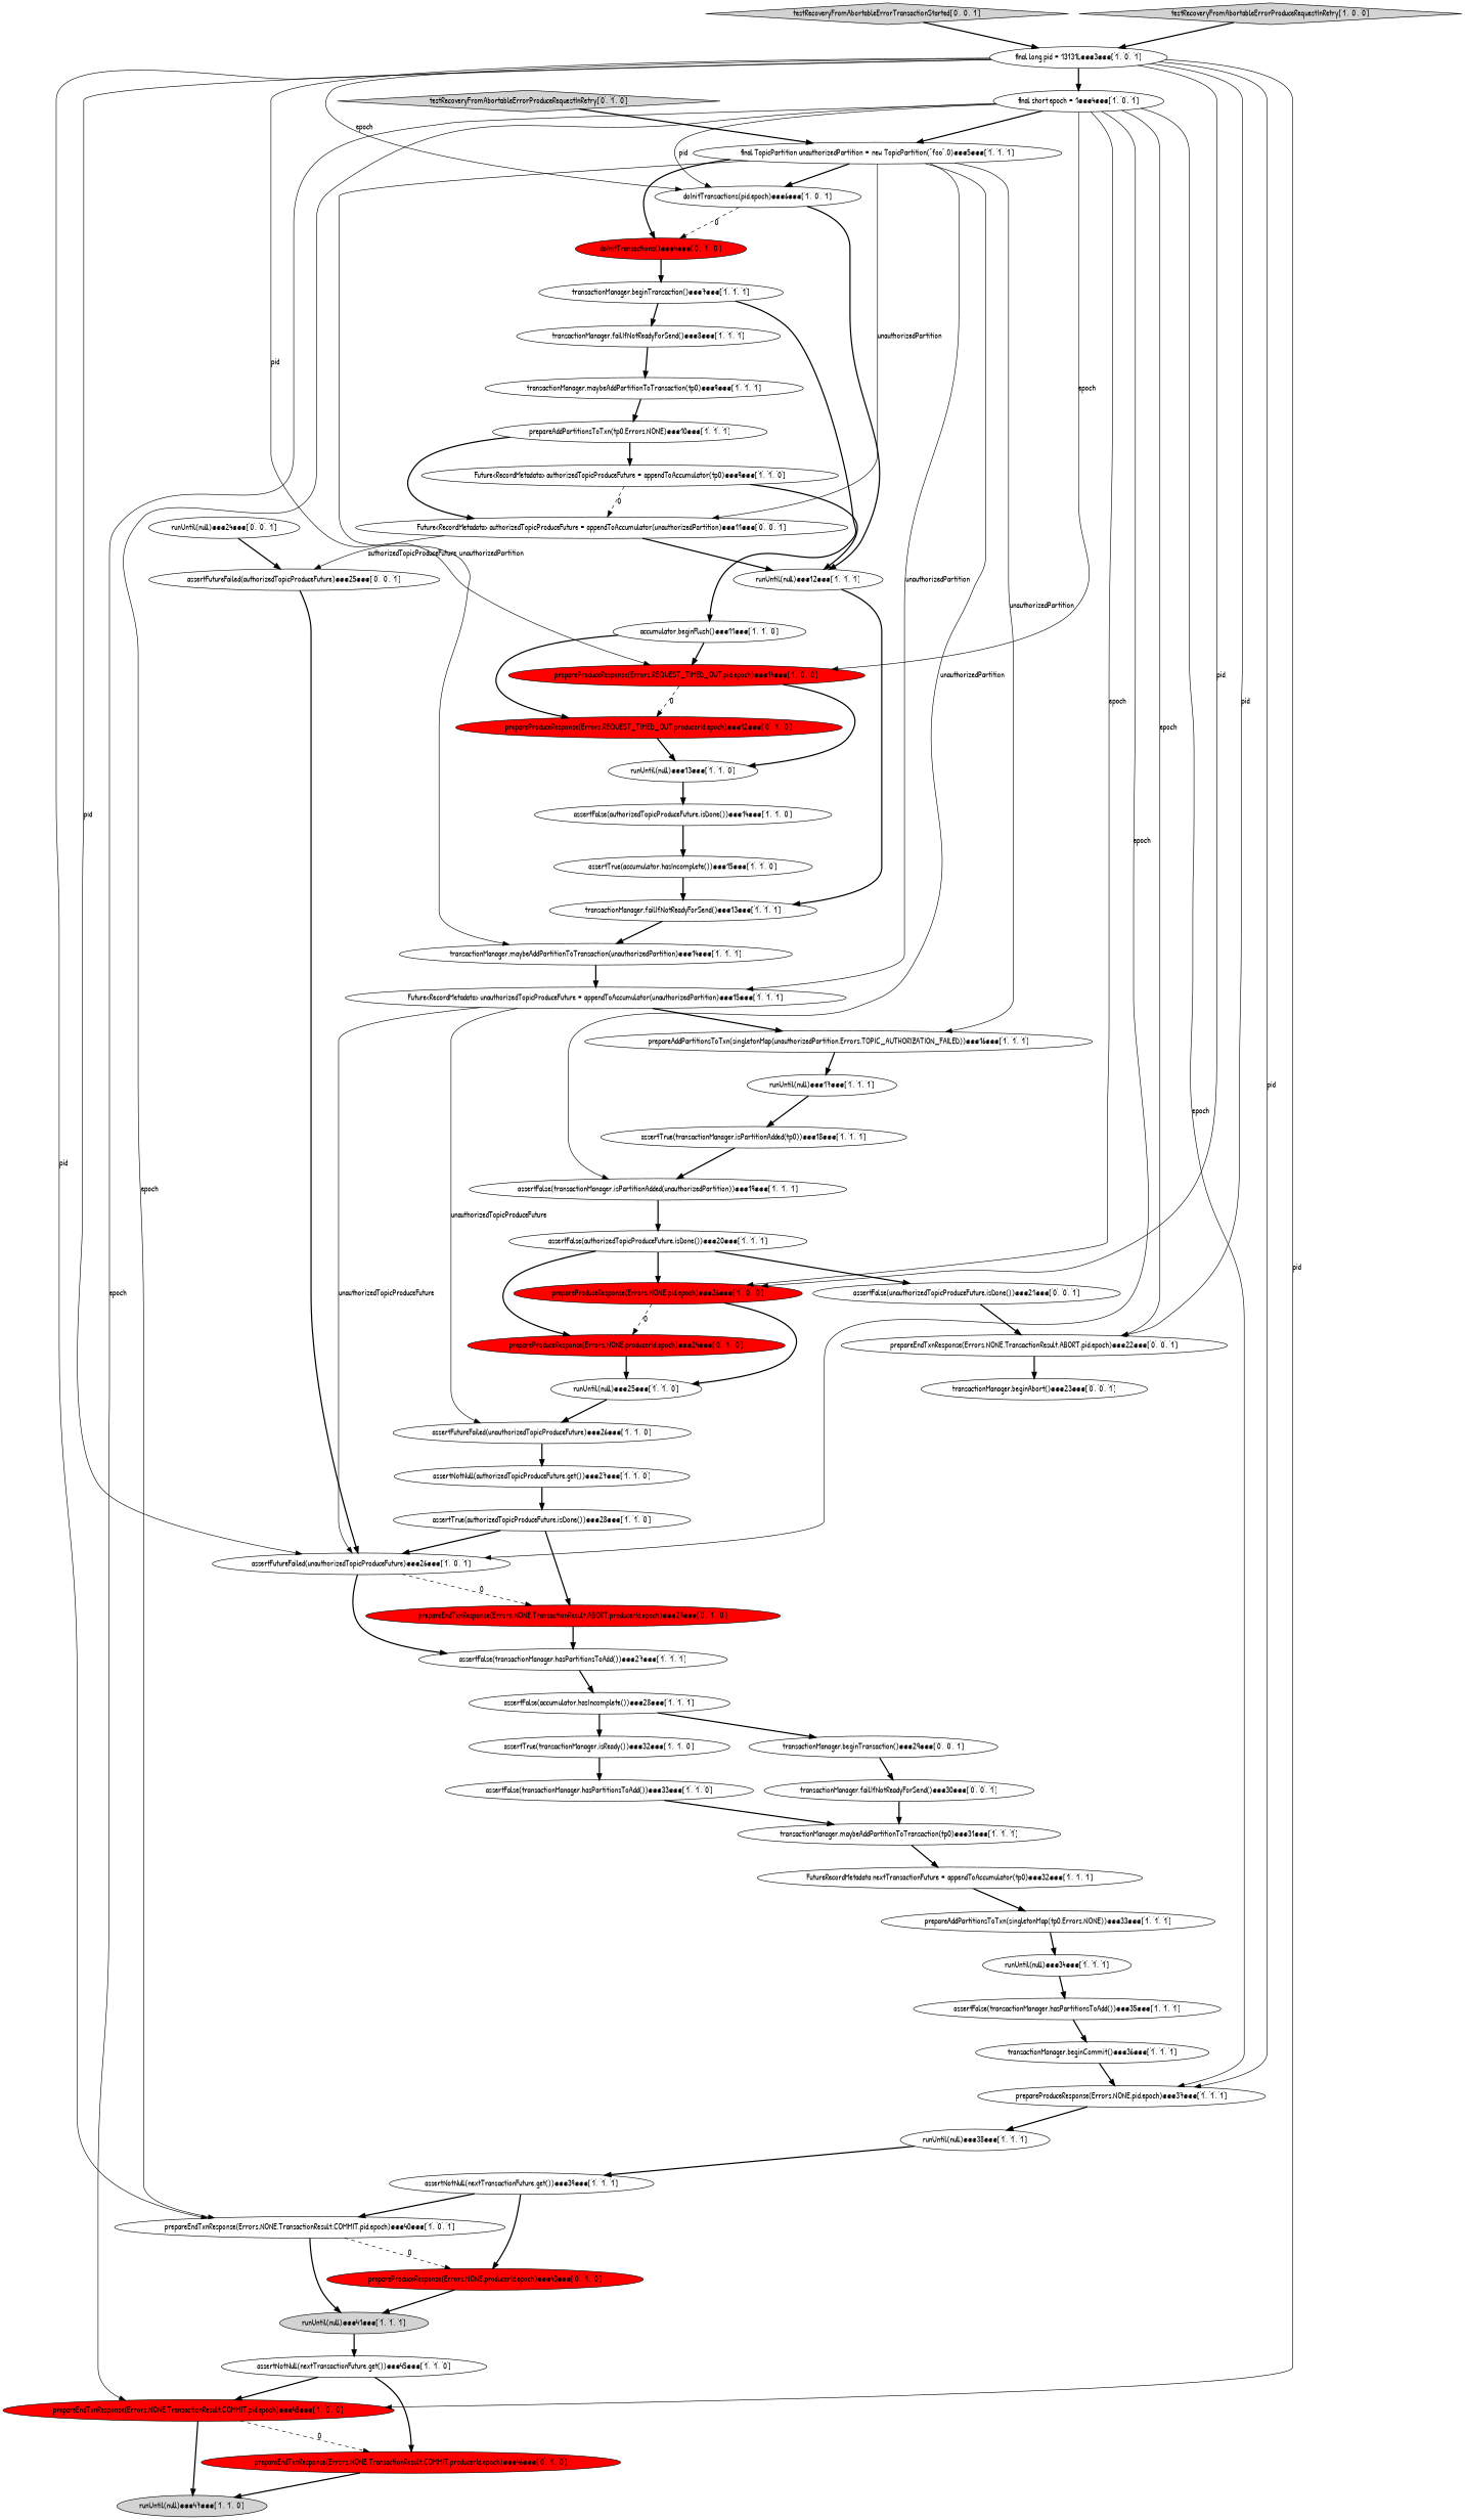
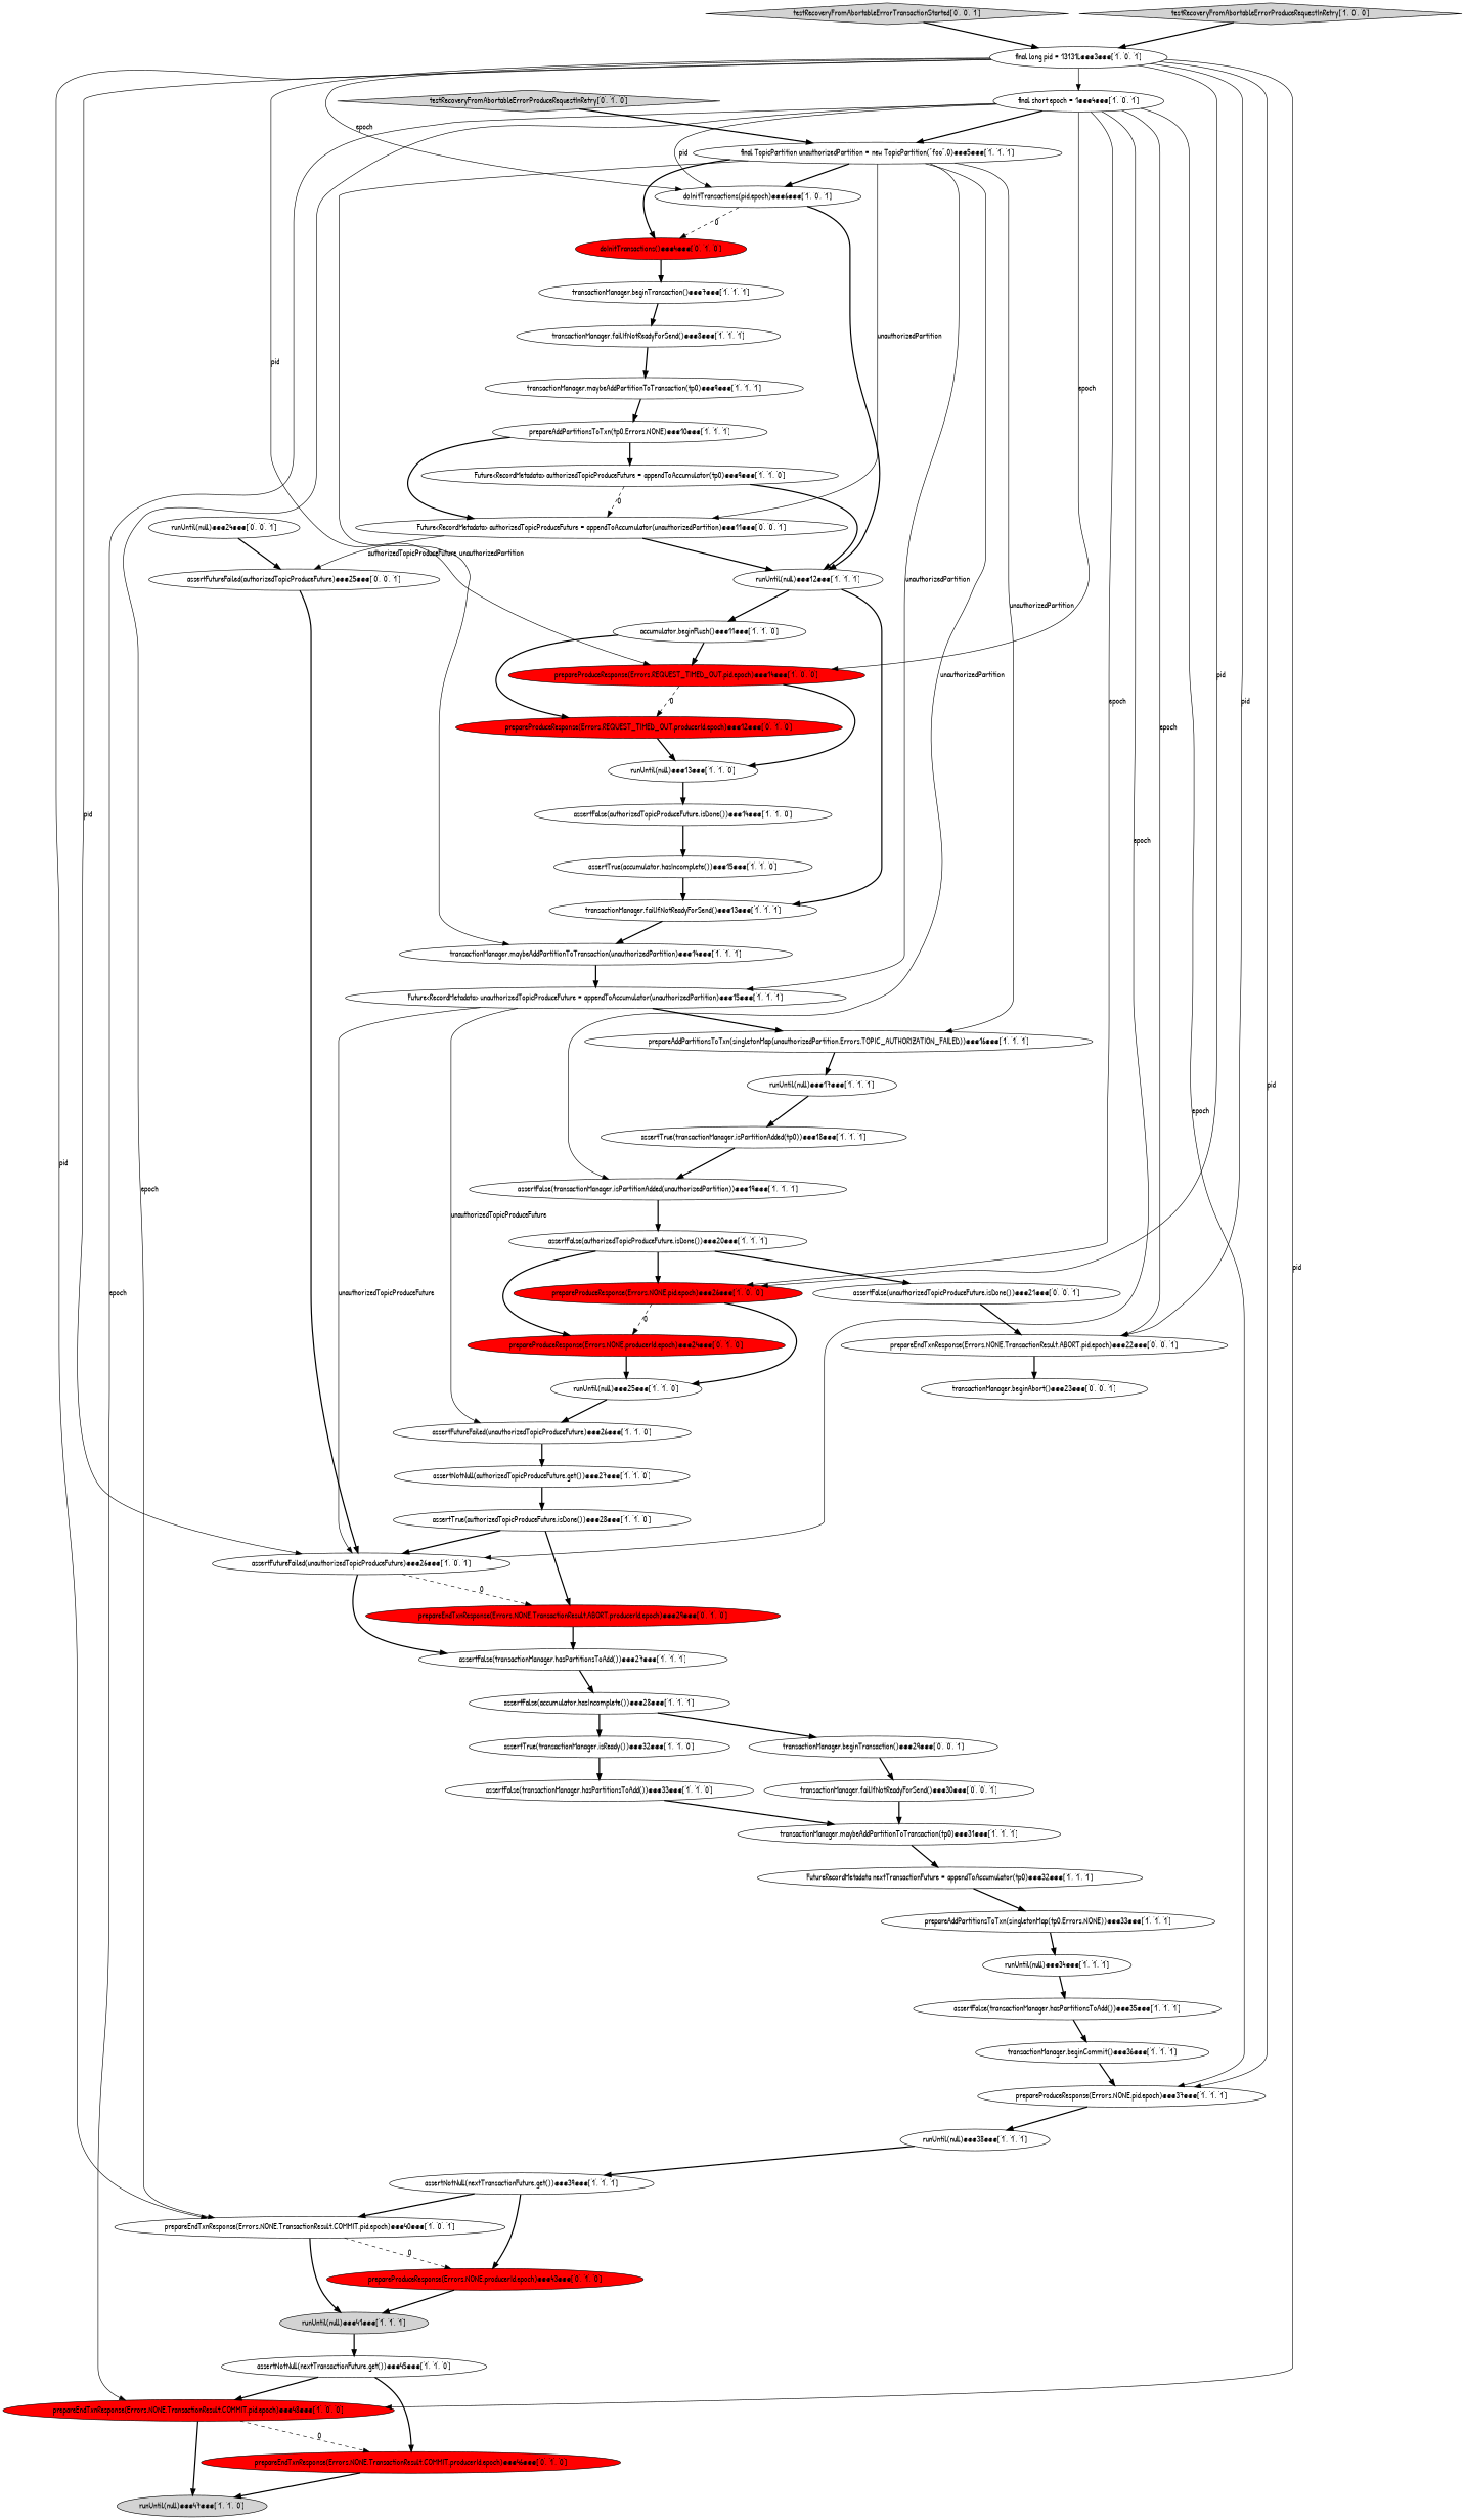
  digraph {
    fontname="Patrick Hand"
    node [fillcolor=white fontname="Patrick Hand" shape=ellipse style=filled]
    edge [fontname="Patrick Hand" style=bold]
    n1 [fillcolor=lightgray label="testRecoveryFromAbortableErrorProduceRequestInRetry['0', '1', '0']" shape=diamond]
    n2 [label="final TopicPartition unauthorizedPartition = new TopicPartition(\"foo\",0)@@@5@@@['1', '1', '1']"]
    n3 [label="Future<RecordMetadata> authorizedTopicProduceFuture = appendToAccumulator(unauthorizedPartition)@@@11@@@['0', '0', '1']"]
    n4 [label="doInitTransactions(pid,epoch)@@@6@@@['1', '0', '1']"]
    n5 [fillcolor=red label="doInitTransactions()@@@4@@@['0', '1', '0']"]
    n6 [label="transactionManager.maybeAddPartitionToTransaction(unauthorizedPartition)@@@14@@@['1', '1', '1']"]
    n7 [label="Future<RecordMetadata> unauthorizedTopicProduceFuture = appendToAccumulator(unauthorizedPartition)@@@15@@@['1', '1', '1']"]
    n8 [label="assertFalse(transactionManager.isPartitionAdded(unauthorizedPartition))@@@19@@@['1', '1', '1']"]
    n9 [label="prepareAddPartitionsToTxn(singletonMap(unauthorizedPartition,Errors.TOPIC_AUTHORIZATION_FAILED))@@@16@@@['1', '1', '1']"]
    n10 [label="assertTrue(transactionManager.isReady())@@@32@@@['1', '1', '0']"]
    n11 [label="assertFalse(transactionManager.hasPartitionsToAdd())@@@33@@@['1', '1', '0']"]
    n12 [label="transactionManager.maybeAddPartitionToTransaction(tp0)@@@31@@@['1', '1', '1']"]
    n13 [label="assertNotNull(authorizedTopicProduceFuture.get())@@@27@@@['1', '1', '0']"]
    n14 [label="assertTrue(authorizedTopicProduceFuture.isDone())@@@28@@@['1', '1', '0']"]
    n15 [label="assertFutureFailed(unauthorizedTopicProduceFuture)@@@26@@@['1', '0', '1']"]
    n16 [fillcolor=red label="prepareEndTxnResponse(Errors.NONE,TransactionResult.ABORT,producerId,epoch)@@@29@@@['0', '1', '0']"]
    n17 [label="assertFutureFailed(unauthorizedTopicProduceFuture)@@@26@@@['1', '1', '0']"]
    n18 [fillcolor=red label="prepareEndTxnResponse(Errors.NONE,TransactionResult.COMMIT,pid,epoch)@@@48@@@['1', '0', '0']"]
    n19 [fillcolor=red label="prepareEndTxnResponse(Errors.NONE,TransactionResult.COMMIT,producerId,epoch)@@@46@@@['0', '1', '0']"]
    n20 [fillcolor=lightgray label="runUntil(null)@@@47@@@['1', '1', '0']"]
    n21 [label="prepareAddPartitionsToTxn(tp0,Errors.NONE)@@@10@@@['1', '1', '1']"]
    n22 [label="Future<RecordMetadata> authorizedTopicProduceFuture = appendToAccumulator(tp0)@@@9@@@['1', '1', '0']"]
    n23 [label="runUntil(null)@@@12@@@['1', '1', '1']"]
    n24 [label="assertFutureFailed(authorizedTopicProduceFuture)@@@25@@@['0', '0', '1']"]
    n25 [label="transactionManager.failIfNotReadyForSend()@@@13@@@['1', '1', '1']"]
    n26 [label="accumulator.beginFlush()@@@11@@@['1', '1', '0']"]
    n27 [label="transactionManager.beginTransaction()@@@7@@@['1', '1', '1']"]
    n28 [label="transactionManager.failIfNotReadyForSend()@@@8@@@['1', '1', '1']"]
    n29 [label="assertFalse(transactionManager.hasPartitionsToAdd())@@@27@@@['1', '1', '1']"]
    n30 [label="assertFalse(accumulator.hasIncomplete())@@@28@@@['1', '1', '1']"]
    n31 [label="assertNotNull(nextTransactionFuture.get())@@@45@@@['1', '1', '0']"]
    n32 [label="assertFalse(transactionManager.hasPartitionsToAdd())@@@35@@@['1', '1', '1']"]
    n33 [label="transactionManager.beginCommit()@@@36@@@['1', '1', '1']"]
    n34 [label="prepareProduceResponse(Errors.NONE,pid,epoch)@@@37@@@['1', '1', '1']"]
    n35 [label="runUntil(null)@@@24@@@['0', '0', '1']"]
    n36 [label="final long pid = 13131L@@@3@@@['1', '0', '1']"]
    n37 [fillcolor=red label="prepareProduceResponse(Errors.NONE,pid,epoch)@@@26@@@['1', '0', '0']"]
    n38 [label="prepareEndTxnResponse(Errors.NONE,TransactionResult.COMMIT,pid,epoch)@@@40@@@['1', '0', '1']"]
    n39 [label="final short epoch = 1@@@4@@@['1', '0', '1']"]
    n40 [fillcolor=red label="prepareProduceResponse(Errors.REQUEST_TIMED_OUT,pid,epoch)@@@14@@@['1', '0', '0']"]
    n41 [label="prepareEndTxnResponse(Errors.NONE,TransactionResult.ABORT,pid,epoch)@@@22@@@['0', '0', '1']"]
    n42 [label="runUntil(null)@@@25@@@['1', '1', '0']"]
    n43 [fillcolor=red label="prepareProduceResponse(Errors.NONE,producerId,epoch)@@@24@@@['0', '1', '0']"]
    n44 [fillcolor=red label="prepareProduceResponse(Errors.NONE,producerId,epoch)@@@43@@@['0', '1', '0']"]
    n45 [fillcolor=lightgray label="runUntil(null)@@@41@@@['1', '1', '1']"]
    n46 [label="runUntil(null)@@@13@@@['1', '1', '0']"]
    n47 [fillcolor=red label="prepareProduceResponse(Errors.REQUEST_TIMED_OUT,producerId,epoch)@@@12@@@['0', '1', '0']"]
    n48 [label="transactionManager.beginAbort()@@@23@@@['0', '0', '1']"]
    n49 [label="runUntil(null)@@@38@@@['1', '1', '1']"]
    n50 [label="FutureRecordMetadata nextTransactionFuture = appendToAccumulator(tp0)@@@32@@@['1', '1', '1']"]
    n51 [label="transactionManager.maybeAddPartitionToTransaction(tp0)@@@9@@@['1', '1', '1']"]
    n52 [fillcolor=lightgray label="testRecoveryFromAbortableErrorTransactionStarted['0', '0', '1']" shape=diamond]
    n53 [label="assertNotNull(nextTransactionFuture.get())@@@39@@@['1', '1', '1']"]
    n54 [label="transactionManager.failIfNotReadyForSend()@@@30@@@['0', '0', '1']"]
    n55 [label="prepareAddPartitionsToTxn(singletonMap(tp0,Errors.NONE))@@@33@@@['1', '1', '1']"]
    n56 [label="transactionManager.beginTransaction()@@@29@@@['0', '0', '1']"]
    n57 [label="assertFalse(authorizedTopicProduceFuture.isDone())@@@14@@@['1', '1', '0']"]
    n58 [label="assertTrue(accumulator.hasIncomplete())@@@15@@@['1', '1', '0']"]
    n59 [label="runUntil(null)@@@17@@@['1', '1', '1']"]
    n60 [label="assertTrue(transactionManager.isPartitionAdded(tp0))@@@18@@@['1', '1', '1']"]
    n61 [label="runUntil(null)@@@34@@@['1', '1', '1']"]
    n62 [label="assertFalse(authorizedTopicProduceFuture.isDone())@@@20@@@['1', '1', '1']"]
    n63 [label="assertFalse(unauthorizedTopicProduceFuture.isDone())@@@21@@@['0', '0', '1']"]
    n64 [fillcolor=lightgray label="testRecoveryFromAbortableErrorProduceRequestInRetry['1', '0', '0']" shape=diamond]
    n1 -> n2
    n2 -> n3 [label=unauthorizedPartition style=solid]
    n2 -> n4
    n2 -> n5
    n2 -> n6 [label=unauthorizedPartition style=solid]
    n2 -> n7 [label=unauthorizedPartition style=solid]
    n2 -> n8 [label=unauthorizedPartition style=solid]
    n2 -> n9 [label=unauthorizedPartition style=solid]
    n3 -> n23
    n3 -> n24 [label=authorizedTopicProduceFuture style=solid]
    n4 -> n5 [label=0 style=dashed]
    n4 -> n23
    n5 -> n27
    n6 -> n7
    n7 -> n9
    n7 -> n15 [label=unauthorizedTopicProduceFuture style=solid]
    n7 -> n17 [label=unauthorizedTopicProduceFuture style=solid]
    n8 -> n62
    n9 -> n59
    n10 -> n11
    n11 -> n12
    n12 -> n50
    n13 -> n14
    n14 -> n15
    n14 -> n16
    n15 -> n16 [label=0 style=dashed]
    n15 -> n29
    n16 -> n29
    n17 -> n13
    n18 -> n19 [label=0 style=dashed]
    n18 -> n20
    n19 -> n20
    n21 -> n3
    n21 -> n22
    n22 -> n3 [label=0 style=dashed]
    n22 -> n23
    n23 -> n25
-   n27 -> n26
+   n23 -> n26
    n24 -> n15
    n25 -> n6
    n26 -> n40
    n26 -> n47
    n27 -> n28
    n28 -> n51
    n29 -> n30
    n30 -> n10
    n30 -> n56
    n31 -> n18
    n31 -> n19
    n32 -> n33
    n33 -> n34
    n34 -> n49
    n35 -> n24
    n36 -> n4 [label=epoch style=solid]
    n36 -> n15 [label=pid style=solid]
    n36 -> n18 [label=pid style=solid]
    n36 -> n34 [label=pid style=solid]
    n36 -> n37 [label=pid style=solid]
    n36 -> n38 [label=pid style=solid]
-   n36 -> n39
+   n36 -> n39 [style=solid]
    n36 -> n40 [label=pid style=solid]
    n36 -> n41 [label=pid style=solid]
    n37 -> n42
    n37 -> n43 [label=0 style=dashed]
    n38 -> n44 [label=0 style=dashed]
    n38 -> n45
    n39 -> n2
    n39 -> n4 [label=pid style=solid]
    n39 -> n15 [label=epoch style=solid]
    n39 -> n18 [label=epoch style=solid]
    n39 -> n34 [label=epoch style=solid]
    n39 -> n37 [label=epoch style=solid]
    n39 -> n38 [label=epoch style=solid]
    n39 -> n40 [label=epoch style=solid]
    n39 -> n41 [label=epoch style=solid]
    n40 -> n46
    n40 -> n47 [label=0 style=dashed]
    n41 -> n48
    n42 -> n17
    n43 -> n42
    n44 -> n45
    n45 -> n31
    n46 -> n57
    n47 -> n46
    n49 -> n53
    n50 -> n55
    n51 -> n21
    n52 -> n36
    n53 -> n38
    n53 -> n44
    n54 -> n12
    n55 -> n61
    n56 -> n54
    n57 -> n58
    n58 -> n25
    n59 -> n60
    n60 -> n8
    n61 -> n32
    n62 -> n37
    n62 -> n43
    n62 -> n63
    n63 -> n41
    n64 -> n36
  }
